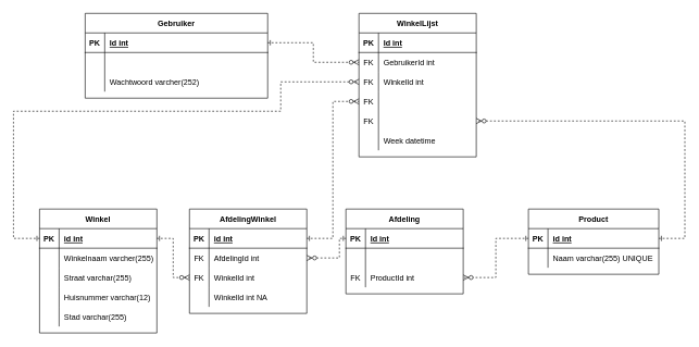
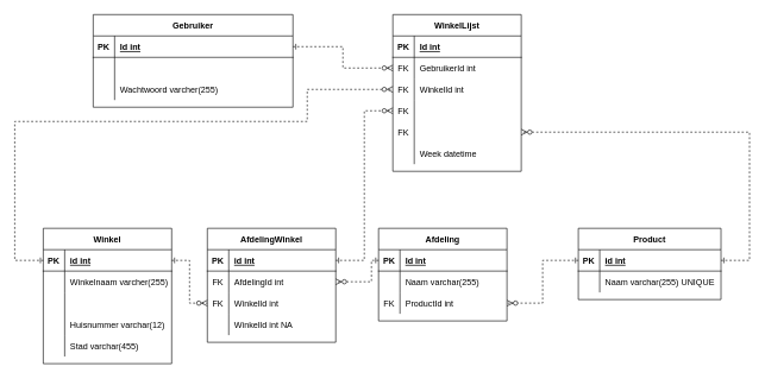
  <mxCell id="0" />
  <mxCell id="1" parent="0" />
  <mxCell id="2" value="Winkel" style="shape=table;startSize=30;container=1;collapsible=1;childLayout=tableLayout;fixedRows=1;rowLines=0;fontStyle=1;align=center;resizeLast=1;" parent="1" vertex="1"><mxGeometry x="60" y="320" width="180" height="190" as="geometry" /></mxCell>
  <mxCell id="3" value="" style="shape=partialRectangle;collapsible=0;dropTarget=0;pointerEvents=0;fillColor=none;top=0;left=0;bottom=1;right=0;points=[[0,0.5],[1,0.5]];portConstraint=eastwest;" parent="2" vertex="1"><mxGeometry y="30" width="180" height="30" as="geometry" /></mxCell>
  <mxCell id="4" value="PK" style="shape=partialRectangle;connectable=0;fillColor=none;top=0;left=0;bottom=0;right=0;fontStyle=1;overflow=hidden;" parent="3" vertex="1"><mxGeometry width="30" height="30" as="geometry" /></mxCell>
  <mxCell id="5" value="id int" style="shape=partialRectangle;connectable=0;fillColor=none;top=0;left=0;bottom=0;right=0;align=left;spacingLeft=6;fontStyle=5;overflow=hidden;" parent="3" vertex="1"><mxGeometry x="30" width="150" height="30" as="geometry" /></mxCell>
  <mxCell id="6" value="" style="shape=partialRectangle;collapsible=0;dropTarget=0;pointerEvents=0;fillColor=none;top=0;left=0;bottom=0;right=0;points=[[0,0.5],[1,0.5]];portConstraint=eastwest;" parent="2" vertex="1"><mxGeometry y="60" width="180" height="30" as="geometry" /></mxCell>
  <mxCell id="7" value="" style="shape=partialRectangle;connectable=0;fillColor=none;top=0;left=0;bottom=0;right=0;editable=1;overflow=hidden;" parent="6" vertex="1"><mxGeometry width="30" height="30" as="geometry" /></mxCell>
  <mxCell id="8" value="Winkelnaam varcher(255)" style="shape=partialRectangle;connectable=0;fillColor=none;top=0;left=0;bottom=0;right=0;align=left;spacingLeft=6;overflow=hidden;" parent="6" vertex="1"><mxGeometry x="30" width="150" height="30" as="geometry" /></mxCell>
  <mxCell id="9" value="" style="shape=partialRectangle;collapsible=0;dropTarget=0;pointerEvents=0;fillColor=none;top=0;left=0;bottom=0;right=0;points=[[0,0.5],[1,0.5]];portConstraint=eastwest;" parent="2" vertex="1"><mxGeometry y="90" width="180" height="30" as="geometry" /></mxCell>
  <mxCell id="10" value="" style="shape=partialRectangle;connectable=0;fillColor=none;top=0;left=0;bottom=0;right=0;editable=1;overflow=hidden;" parent="9" vertex="1"><mxGeometry width="30" height="30" as="geometry" /></mxCell>
- <mxCell id="11" value="Straat varchar(255)" style="shape=partialRectangle;connectable=0;fillColor=none;top=0;left=0;bottom=0;right=0;align=left;spacingLeft=6;overflow=hidden;" parent="9" vertex="1"><mxGeometry x="30" width="150" height="30" as="geometry" /></mxCell>
  <mxCell id="12" value="" style="shape=partialRectangle;collapsible=0;dropTarget=0;pointerEvents=0;fillColor=none;top=0;left=0;bottom=0;right=0;points=[[0,0.5],[1,0.5]];portConstraint=eastwest;" parent="2" vertex="1"><mxGeometry y="120" width="180" height="30" as="geometry" /></mxCell>
  <mxCell id="13" value="" style="shape=partialRectangle;connectable=0;fillColor=none;top=0;left=0;bottom=0;right=0;editable=1;overflow=hidden;" parent="12" vertex="1"><mxGeometry width="30" height="30" as="geometry" /></mxCell>
  <mxCell id="14" value="Huisnummer varchar(12)" style="shape=partialRectangle;connectable=0;fillColor=none;top=0;left=0;bottom=0;right=0;align=left;spacingLeft=6;overflow=hidden;" parent="12" vertex="1"><mxGeometry x="30" width="150" height="30" as="geometry" /></mxCell>
  <mxCell id="15" value="" style="shape=partialRectangle;collapsible=0;dropTarget=0;pointerEvents=0;fillColor=none;top=0;left=0;bottom=0;right=0;points=[[0,0.5],[1,0.5]];portConstraint=eastwest;" parent="2" vertex="1"><mxGeometry y="150" width="180" height="30" as="geometry" /></mxCell>
  <mxCell id="16" value="" style="shape=partialRectangle;connectable=0;fillColor=none;top=0;left=0;bottom=0;right=0;editable=1;overflow=hidden;" parent="15" vertex="1"><mxGeometry width="30" height="30" as="geometry" /></mxCell>
- <mxCell id="17" value="Stad varchar(255)" style="shape=partialRectangle;connectable=0;fillColor=none;top=0;left=0;bottom=0;right=0;align=left;spacingLeft=6;overflow=hidden;" parent="15" vertex="1"><mxGeometry x="30" width="150" height="30" as="geometry" /></mxCell>
+ <mxCell id="17" value="Stad varchar(455)" style="shape=partialRectangle;connectable=0;fillColor=none;top=0;left=0;bottom=0;right=0;align=left;spacingLeft=6;overflow=hidden;" parent="15" vertex="1"><mxGeometry x="30" width="150" height="30" as="geometry" /></mxCell>
  <mxCell id="18" value="Product" style="shape=table;startSize=30;container=1;collapsible=1;childLayout=tableLayout;fixedRows=1;rowLines=0;fontStyle=1;align=center;resizeLast=1;" parent="1" vertex="1"><mxGeometry x="810" y="320" width="200" height="100" as="geometry" /></mxCell>
  <mxCell id="19" value="" style="shape=partialRectangle;collapsible=0;dropTarget=0;pointerEvents=0;fillColor=none;top=0;left=0;bottom=1;right=0;points=[[0,0.5],[1,0.5]];portConstraint=eastwest;" parent="18" vertex="1"><mxGeometry y="30" width="200" height="30" as="geometry" /></mxCell>
  <mxCell id="20" value="PK" style="shape=partialRectangle;connectable=0;fillColor=none;top=0;left=0;bottom=0;right=0;fontStyle=1;overflow=hidden;" parent="19" vertex="1"><mxGeometry width="30" height="30" as="geometry" /></mxCell>
  <mxCell id="21" value="id int" style="shape=partialRectangle;connectable=0;fillColor=none;top=0;left=0;bottom=0;right=0;align=left;spacingLeft=6;fontStyle=5;overflow=hidden;" parent="19" vertex="1"><mxGeometry x="30" width="170" height="30" as="geometry" /></mxCell>
  <mxCell id="22" value="" style="shape=partialRectangle;collapsible=0;dropTarget=0;pointerEvents=0;fillColor=none;top=0;left=0;bottom=0;right=0;points=[[0,0.5],[1,0.5]];portConstraint=eastwest;" parent="18" vertex="1"><mxGeometry y="60" width="200" height="30" as="geometry" /></mxCell>
  <mxCell id="23" value="" style="shape=partialRectangle;connectable=0;fillColor=none;top=0;left=0;bottom=0;right=0;editable=1;overflow=hidden;" parent="22" vertex="1"><mxGeometry width="30" height="30" as="geometry" /></mxCell>
  <mxCell id="24" value="Naam varchar(255) UNIQUE " style="shape=partialRectangle;connectable=0;fillColor=none;top=0;left=0;bottom=0;right=0;align=left;spacingLeft=6;overflow=hidden;" parent="22" vertex="1"><mxGeometry x="30" width="170" height="30" as="geometry" /></mxCell>
  <mxCell id="25" value="Afdeling" style="shape=table;startSize=30;container=1;collapsible=1;childLayout=tableLayout;fixedRows=1;rowLines=0;fontStyle=1;align=center;resizeLast=1;" parent="1" vertex="1"><mxGeometry x="530" y="320" width="180" height="130" as="geometry" /></mxCell>
  <mxCell id="26" value="" style="shape=partialRectangle;collapsible=0;dropTarget=0;pointerEvents=0;fillColor=none;top=0;left=0;bottom=1;right=0;points=[[0,0.5],[1,0.5]];portConstraint=eastwest;" parent="25" vertex="1"><mxGeometry y="30" width="180" height="30" as="geometry" /></mxCell>
  <mxCell id="27" value="PK" style="shape=partialRectangle;connectable=0;fillColor=none;top=0;left=0;bottom=0;right=0;fontStyle=1;overflow=hidden;" parent="26" vertex="1"><mxGeometry width="30" height="30" as="geometry" /></mxCell>
  <mxCell id="28" value="Id int" style="shape=partialRectangle;connectable=0;fillColor=none;top=0;left=0;bottom=0;right=0;align=left;spacingLeft=6;fontStyle=5;overflow=hidden;" parent="26" vertex="1"><mxGeometry x="30" width="150" height="30" as="geometry" /></mxCell>
  <mxCell id="29" value="" style="shape=partialRectangle;collapsible=0;dropTarget=0;pointerEvents=0;fillColor=none;top=0;left=0;bottom=0;right=0;points=[[0,0.5],[1,0.5]];portConstraint=eastwest;" parent="25" vertex="1"><mxGeometry y="60" width="180" height="30" as="geometry" /></mxCell>
  <mxCell id="30" value="" style="shape=partialRectangle;connectable=0;fillColor=none;top=0;left=0;bottom=0;right=0;editable=1;overflow=hidden;" parent="29" vertex="1"><mxGeometry width="30" height="30" as="geometry" /></mxCell>
+ <mxCell id="31" value="Naam varchar(255)" style="shape=partialRectangle;connectable=0;fillColor=none;top=0;left=0;bottom=0;right=0;align=left;spacingLeft=6;overflow=hidden;" parent="29" vertex="1"><mxGeometry x="30" width="150" height="30" as="geometry" /></mxCell>
  <mxCell id="32" value="" style="shape=partialRectangle;collapsible=0;dropTarget=0;pointerEvents=0;fillColor=none;top=0;left=0;bottom=0;right=0;points=[[0,0.5],[1,0.5]];portConstraint=eastwest;" parent="25" vertex="1"><mxGeometry y="90" width="180" height="30" as="geometry" /></mxCell>
  <mxCell id="33" value="FK" style="shape=partialRectangle;connectable=0;fillColor=none;top=0;left=0;bottom=0;right=0;editable=1;overflow=hidden;" parent="32" vertex="1"><mxGeometry width="30" height="30" as="geometry" /></mxCell>
  <mxCell id="34" value="ProductId int" style="shape=partialRectangle;connectable=0;fillColor=none;top=0;left=0;bottom=0;right=0;align=left;spacingLeft=6;overflow=hidden;" parent="32" vertex="1"><mxGeometry x="30" width="150" height="30" as="geometry" /></mxCell>
  <mxCell id="35" value="WinkelLijst" style="shape=table;startSize=30;container=1;collapsible=1;childLayout=tableLayout;fixedRows=1;rowLines=0;fontStyle=1;align=center;resizeLast=1;" parent="1" vertex="1"><mxGeometry x="550" y="20" width="180" height="220" as="geometry" /></mxCell>
  <mxCell id="36" value="" style="shape=partialRectangle;collapsible=0;dropTarget=0;pointerEvents=0;fillColor=none;top=0;left=0;bottom=1;right=0;points=[[0,0.5],[1,0.5]];portConstraint=eastwest;" parent="35" vertex="1"><mxGeometry y="30" width="180" height="30" as="geometry" /></mxCell>
  <mxCell id="37" value="PK" style="shape=partialRectangle;connectable=0;fillColor=none;top=0;left=0;bottom=0;right=0;fontStyle=1;overflow=hidden;" parent="36" vertex="1"><mxGeometry width="30" height="30" as="geometry" /></mxCell>
  <mxCell id="38" value="Id int" style="shape=partialRectangle;connectable=0;fillColor=none;top=0;left=0;bottom=0;right=0;align=left;spacingLeft=6;fontStyle=5;overflow=hidden;" parent="36" vertex="1"><mxGeometry x="30" width="150" height="30" as="geometry" /></mxCell>
  <mxCell id="39" value="" style="shape=partialRectangle;collapsible=0;dropTarget=0;pointerEvents=0;fillColor=none;top=0;left=0;bottom=0;right=0;points=[[0,0.5],[1,0.5]];portConstraint=eastwest;" parent="35" vertex="1"><mxGeometry y="60" width="180" height="30" as="geometry" /></mxCell>
  <mxCell id="40" value="FK" style="shape=partialRectangle;connectable=0;fillColor=none;top=0;left=0;bottom=0;right=0;editable=1;overflow=hidden;" parent="39" vertex="1"><mxGeometry width="30" height="30" as="geometry" /></mxCell>
  <mxCell id="41" value="GebruikerId int" style="shape=partialRectangle;connectable=0;fillColor=none;top=0;left=0;bottom=0;right=0;align=left;spacingLeft=6;overflow=hidden;" parent="39" vertex="1"><mxGeometry x="30" width="150" height="30" as="geometry" /></mxCell>
  <mxCell id="42" value="" style="shape=partialRectangle;collapsible=0;dropTarget=0;pointerEvents=0;fillColor=none;top=0;left=0;bottom=0;right=0;points=[[0,0.5],[1,0.5]];portConstraint=eastwest;" parent="35" vertex="1"><mxGeometry y="90" width="180" height="30" as="geometry" /></mxCell>
  <mxCell id="43" value="FK" style="shape=partialRectangle;connectable=0;fillColor=none;top=0;left=0;bottom=0;right=0;editable=1;overflow=hidden;" parent="42" vertex="1"><mxGeometry width="30" height="30" as="geometry" /></mxCell>
  <mxCell id="44" value="WinkelId int" style="shape=partialRectangle;connectable=0;fillColor=none;top=0;left=0;bottom=0;right=0;align=left;spacingLeft=6;overflow=hidden;" parent="42" vertex="1"><mxGeometry x="30" width="150" height="30" as="geometry" /></mxCell>
  <mxCell id="45" value="" style="shape=partialRectangle;collapsible=0;dropTarget=0;pointerEvents=0;fillColor=none;top=0;left=0;bottom=0;right=0;points=[[0,0.5],[1,0.5]];portConstraint=eastwest;" parent="35" vertex="1"><mxGeometry y="120" width="180" height="30" as="geometry" /></mxCell>
  <mxCell id="46" value="FK" style="shape=partialRectangle;connectable=0;fillColor=none;top=0;left=0;bottom=0;right=0;editable=1;overflow=hidden;" parent="45" vertex="1"><mxGeometry width="30" height="30" as="geometry" /></mxCell>
  <mxCell id="47" value="" style="shape=partialRectangle;collapsible=0;dropTarget=0;pointerEvents=0;fillColor=none;top=0;left=0;bottom=0;right=0;points=[[0,0.5],[1,0.5]];portConstraint=eastwest;" parent="35" vertex="1"><mxGeometry y="150" width="180" height="30" as="geometry" /></mxCell>
  <mxCell id="48" value="FK" style="shape=partialRectangle;connectable=0;fillColor=none;top=0;left=0;bottom=0;right=0;editable=1;overflow=hidden;" parent="47" vertex="1"><mxGeometry width="30" height="30" as="geometry" /></mxCell>
  <mxCell id="49" value="" style="shape=partialRectangle;collapsible=0;dropTarget=0;pointerEvents=0;fillColor=none;top=0;left=0;bottom=0;right=0;points=[[0,0.5],[1,0.5]];portConstraint=eastwest;" parent="35" vertex="1"><mxGeometry y="180" width="180" height="30" as="geometry" /></mxCell>
  <mxCell id="50" value="" style="shape=partialRectangle;connectable=0;fillColor=none;top=0;left=0;bottom=0;right=0;editable=1;overflow=hidden;" parent="49" vertex="1"><mxGeometry width="30" height="30" as="geometry" /></mxCell>
  <mxCell id="51" value="Week datetime" style="shape=partialRectangle;connectable=0;fillColor=none;top=0;left=0;bottom=0;right=0;align=left;spacingLeft=6;overflow=hidden;" parent="49" vertex="1"><mxGeometry x="30" width="150" height="30" as="geometry" /></mxCell>
  <mxCell id="52" value="Gebruiker" style="shape=table;startSize=30;container=1;collapsible=1;childLayout=tableLayout;fixedRows=1;rowLines=0;fontStyle=1;align=center;resizeLast=1;" parent="1" vertex="1"><mxGeometry x="130" y="20" width="280" height="130" as="geometry" /></mxCell>
  <mxCell id="53" value="" style="shape=partialRectangle;collapsible=0;dropTarget=0;pointerEvents=0;fillColor=none;top=0;left=0;bottom=1;right=0;points=[[0,0.5],[1,0.5]];portConstraint=eastwest;" parent="52" vertex="1"><mxGeometry y="30" width="280" height="30" as="geometry" /></mxCell>
  <mxCell id="54" value="PK" style="shape=partialRectangle;connectable=0;fillColor=none;top=0;left=0;bottom=0;right=0;fontStyle=1;overflow=hidden;" parent="53" vertex="1"><mxGeometry width="30" height="30" as="geometry" /></mxCell>
  <mxCell id="55" value="Id int" style="shape=partialRectangle;connectable=0;fillColor=none;top=0;left=0;bottom=0;right=0;align=left;spacingLeft=6;fontStyle=5;overflow=hidden;" parent="53" vertex="1"><mxGeometry x="30" width="250" height="30" as="geometry" /></mxCell>
  <mxCell id="56" value="" style="shape=partialRectangle;collapsible=0;dropTarget=0;pointerEvents=0;fillColor=none;top=0;left=0;bottom=0;right=0;points=[[0,0.5],[1,0.5]];portConstraint=eastwest;" parent="52" vertex="1"><mxGeometry y="60" width="280" height="30" as="geometry" /></mxCell>
  <mxCell id="57" value="" style="shape=partialRectangle;connectable=0;fillColor=none;top=0;left=0;bottom=0;right=0;editable=1;overflow=hidden;" parent="56" vertex="1"><mxGeometry width="30" height="30" as="geometry" /></mxCell>
  <mxCell id="58" value="" style="shape=partialRectangle;collapsible=0;dropTarget=0;pointerEvents=0;fillColor=none;top=0;left=0;bottom=0;right=0;points=[[0,0.5],[1,0.5]];portConstraint=eastwest;" parent="52" vertex="1"><mxGeometry y="90" width="280" height="30" as="geometry" /></mxCell>
  <mxCell id="59" value="" style="shape=partialRectangle;connectable=0;fillColor=none;top=0;left=0;bottom=0;right=0;editable=1;overflow=hidden;" parent="58" vertex="1"><mxGeometry width="30" height="30" as="geometry" /></mxCell>
- <mxCell id="60" value="Wachtwoord varcher(252)" style="shape=partialRectangle;connectable=0;fillColor=none;top=0;left=0;bottom=0;right=0;align=left;spacingLeft=6;overflow=hidden;" parent="58" vertex="1"><mxGeometry x="30" width="250" height="30" as="geometry" /></mxCell>
+ <mxCell id="60" value="Wachtwoord varcher(255)" style="shape=partialRectangle;connectable=0;fillColor=none;top=0;left=0;bottom=0;right=0;align=left;spacingLeft=6;overflow=hidden;" parent="58" vertex="1"><mxGeometry x="30" width="250" height="30" as="geometry" /></mxCell>
  <mxCell id="61" style="edgeStyle=orthogonalEdgeStyle;rounded=0;orthogonalLoop=1;jettySize=auto;html=1;dashed=1;startArrow=ERone;startFill=0;endArrow=ERzeroToMany;endFill=1;" parent="1" source="53" target="39" edge="1"><mxGeometry relative="1" as="geometry" /></mxCell>
  <mxCell id="62" style="edgeStyle=orthogonalEdgeStyle;rounded=0;orthogonalLoop=1;jettySize=auto;html=1;dashed=1;startArrow=ERone;startFill=0;endArrow=ERzeroToMany;endFill=1;" parent="1" source="3" target="42" edge="1"><mxGeometry relative="1" as="geometry"><Array as="points"><mxPoint x="20" y="365" /><mxPoint x="20" y="170" /><mxPoint x="430" y="170" /><mxPoint x="430" y="125" /></Array></mxGeometry></mxCell>
  <mxCell id="63" value="AfdelingWinkel" style="shape=table;startSize=30;container=1;collapsible=1;childLayout=tableLayout;fixedRows=1;rowLines=0;fontStyle=1;align=center;resizeLast=1;" parent="1" vertex="1"><mxGeometry x="290" y="320" width="180" height="160" as="geometry" /></mxCell>
  <mxCell id="64" value="" style="shape=partialRectangle;collapsible=0;dropTarget=0;pointerEvents=0;fillColor=none;top=0;left=0;bottom=1;right=0;points=[[0,0.5],[1,0.5]];portConstraint=eastwest;" parent="63" vertex="1"><mxGeometry y="30" width="180" height="30" as="geometry" /></mxCell>
  <mxCell id="65" value="PK" style="shape=partialRectangle;connectable=0;fillColor=none;top=0;left=0;bottom=0;right=0;fontStyle=1;overflow=hidden;" parent="64" vertex="1"><mxGeometry width="30" height="30" as="geometry" /></mxCell>
  <mxCell id="66" value="id int" style="shape=partialRectangle;connectable=0;fillColor=none;top=0;left=0;bottom=0;right=0;align=left;spacingLeft=6;fontStyle=5;overflow=hidden;" parent="64" vertex="1"><mxGeometry x="30" width="150" height="30" as="geometry" /></mxCell>
  <mxCell id="67" value="" style="shape=partialRectangle;collapsible=0;dropTarget=0;pointerEvents=0;fillColor=none;top=0;left=0;bottom=0;right=0;points=[[0,0.5],[1,0.5]];portConstraint=eastwest;" parent="63" vertex="1"><mxGeometry y="60" width="180" height="30" as="geometry" /></mxCell>
  <mxCell id="68" value="FK" style="shape=partialRectangle;connectable=0;fillColor=none;top=0;left=0;bottom=0;right=0;editable=1;overflow=hidden;" parent="67" vertex="1"><mxGeometry width="30" height="30" as="geometry" /></mxCell>
  <mxCell id="69" value="AfdelingId int" style="shape=partialRectangle;connectable=0;fillColor=none;top=0;left=0;bottom=0;right=0;align=left;spacingLeft=6;overflow=hidden;" parent="67" vertex="1"><mxGeometry x="30" width="150" height="30" as="geometry" /></mxCell>
  <mxCell id="70" value="" style="shape=partialRectangle;collapsible=0;dropTarget=0;pointerEvents=0;fillColor=none;top=0;left=0;bottom=0;right=0;points=[[0,0.5],[1,0.5]];portConstraint=eastwest;" parent="63" vertex="1"><mxGeometry y="90" width="180" height="30" as="geometry" /></mxCell>
  <mxCell id="71" value="FK" style="shape=partialRectangle;connectable=0;fillColor=none;top=0;left=0;bottom=0;right=0;editable=1;overflow=hidden;" parent="70" vertex="1"><mxGeometry width="30" height="30" as="geometry" /></mxCell>
  <mxCell id="72" value="WinkelId int" style="shape=partialRectangle;connectable=0;fillColor=none;top=0;left=0;bottom=0;right=0;align=left;spacingLeft=6;overflow=hidden;" parent="70" vertex="1"><mxGeometry x="30" width="150" height="30" as="geometry" /></mxCell>
  <mxCell id="73" value="" style="shape=partialRectangle;collapsible=0;dropTarget=0;pointerEvents=0;fillColor=none;top=0;left=0;bottom=0;right=0;points=[[0,0.5],[1,0.5]];portConstraint=eastwest;" parent="63" vertex="1"><mxGeometry y="120" width="180" height="30" as="geometry" /></mxCell>
  <mxCell id="74" value="" style="shape=partialRectangle;connectable=0;fillColor=none;top=0;left=0;bottom=0;right=0;editable=1;overflow=hidden;" parent="73" vertex="1"><mxGeometry width="30" height="30" as="geometry" /></mxCell>
  <mxCell id="75" value="WinkelId int NA" style="shape=partialRectangle;connectable=0;fillColor=none;top=0;left=0;bottom=0;right=0;align=left;spacingLeft=6;overflow=hidden;" parent="73" vertex="1"><mxGeometry x="30" width="150" height="30" as="geometry" /></mxCell>
  <mxCell id="76" style="edgeStyle=orthogonalEdgeStyle;rounded=0;orthogonalLoop=1;jettySize=auto;html=1;dashed=1;startArrow=ERone;startFill=0;endArrow=ERzeroToMany;endFill=1;" parent="1" source="64" target="45" edge="1"><mxGeometry relative="1" as="geometry" /></mxCell>
  <mxCell id="77" style="edgeStyle=orthogonalEdgeStyle;rounded=0;orthogonalLoop=1;jettySize=auto;html=1;exitX=0;exitY=0.5;exitDx=0;exitDy=0;entryX=1;entryY=0.5;entryDx=0;entryDy=0;dashed=1;startArrow=ERone;startFill=0;endArrow=ERzeroToMany;endFill=1;" parent="1" source="26" target="67" edge="1"><mxGeometry relative="1" as="geometry"><Array as="points"><mxPoint x="520" y="365" /><mxPoint x="520" y="395" /></Array></mxGeometry></mxCell>
  <mxCell id="78" style="edgeStyle=orthogonalEdgeStyle;rounded=0;orthogonalLoop=1;jettySize=auto;html=1;entryX=0;entryY=0.5;entryDx=0;entryDy=0;dashed=1;startArrow=ERone;startFill=0;endArrow=ERzeroToMany;endFill=1;" parent="1" source="3" target="70" edge="1"><mxGeometry relative="1" as="geometry" /></mxCell>
  <mxCell id="79" style="edgeStyle=orthogonalEdgeStyle;rounded=0;orthogonalLoop=1;jettySize=auto;html=1;entryX=1;entryY=0.5;entryDx=0;entryDy=0;dashed=1;startArrow=ERone;startFill=0;endArrow=ERzeroToMany;endFill=1;" parent="1" source="19" target="32" edge="1"><mxGeometry relative="1" as="geometry" /></mxCell>
  <mxCell id="80" style="edgeStyle=orthogonalEdgeStyle;rounded=0;orthogonalLoop=1;jettySize=auto;html=1;entryX=1;entryY=0.5;entryDx=0;entryDy=0;dashed=1;startArrow=ERone;startFill=0;endArrow=ERzeroToMany;endFill=1;" parent="1" source="19" target="47" edge="1"><mxGeometry relative="1" as="geometry"><Array as="points"><mxPoint x="1050" y="365" /><mxPoint x="1050" y="185" /></Array></mxGeometry></mxCell>
